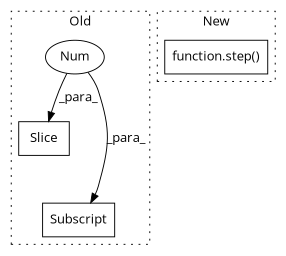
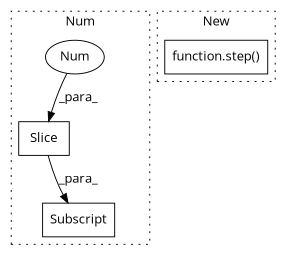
  digraph {
    fontname="Open Sans"
    node [s=1596 shape=box fontname="Open Sans"]
    edge [fontname="Open Sans"]
    n1 [a=80 l=2 label=Slice]
    n2 [a=63 l="7,0" label=Subscript s="1592,0"]
    n3 [a=76 l=1 label=Num shape=ellipse]
    n4 [a=75 l="5,1" label="function.step()" s="1867,1875"]
    subgraph cluster_1 {
-     label=Old
+     label=Num
      style=dotted
      n1
      n2
      n3
    }
    subgraph cluster_2 {
      label=New
      style=dotted
      n4
    }
-   n3 -> n2 [label=_para_]
+   n1 -> n2 [label=_para_]
    n3 -> n1 [label=_para_]
  }
